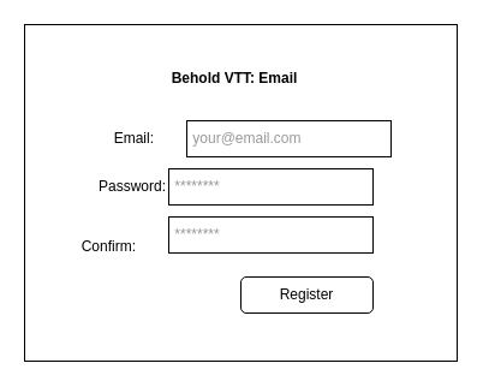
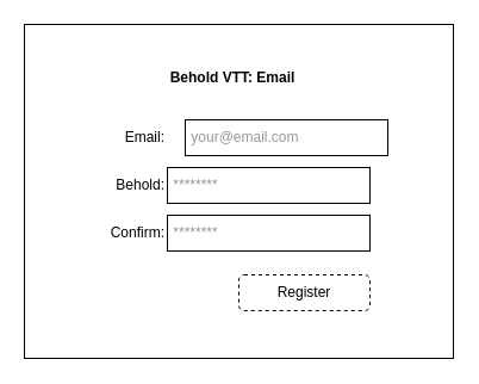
  <mxCell id="0" />
  <mxCell id="1" parent="0" />
  <mxCell id="2" value="" style="rounded=0;whiteSpace=wrap;html=1;" vertex="1" parent="1"><mxGeometry x="20" y="20" width="360" height="280" as="geometry" /></mxCell>
  <mxCell id="3" value="Behold VTT: Email" style="text;html=1;align=center;verticalAlign=middle;whiteSpace=wrap;rounded=0;fontStyle=1" vertex="1" parent="1"><mxGeometry x="70" y="50" width="250" height="30" as="geometry" /></mxCell>
- <mxCell id="4" value="Email:" style="text;html=1;align=right;verticalAlign=middle;whiteSpace=wrap;rounded=0;" vertex="1" parent="1"><mxGeometry x="60" y="100" width="70" height="30" as="geometry" /></mxCell>
+ <mxCell id="4" value="Email:" style="text;html=1;align=right;verticalAlign=middle;whiteSpace=wrap;rounded=0;" vertex="1" parent="1"><mxGeometry x="70" y="100" width="70" height="30" as="geometry" /></mxCell>
  <mxCell id="5" value="&amp;nbsp;your@email.com" style="rounded=0;whiteSpace=wrap;html=1;fontColor=#999999;align=left;" vertex="1" parent="1"><mxGeometry x="155" y="100" width="170" height="30" as="geometry" /></mxCell>
- <mxCell id="6" value="Password:" style="text;html=1;align=right;verticalAlign=middle;whiteSpace=wrap;rounded=0;" vertex="1" parent="1"><mxGeometry x="70" y="140" width="70" height="30" as="geometry" /></mxCell>
+ <mxCell id="6" value="Behold:" style="text;html=1;align=right;verticalAlign=middle;whiteSpace=wrap;rounded=0;" vertex="1" parent="1"><mxGeometry x="70" y="140" width="70" height="30" as="geometry" /></mxCell>
  <mxCell id="7" value="&amp;nbsp;********" style="rounded=0;whiteSpace=wrap;html=1;align=left;fontColor=#999999;" vertex="1" parent="1"><mxGeometry y="140" width="170" height="30" as="geometry" x="140" /></mxCell>
- <mxCell id="8" value="Register" style="rounded=1;whiteSpace=wrap;html=1;" vertex="1" parent="1"><mxGeometry x="200" y="230" width="110" height="30" as="geometry" /></mxCell>
- <mxCell id="9" value="Confirm:" style="text;html=1;align=right;verticalAlign=middle;whiteSpace=wrap;rounded=0;" vertex="1" parent="1"><mxGeometry x="45" y="190" width="70" height="30" as="geometry" /></mxCell>
+ <mxCell id="8" value="Register" style="rounded=1;whiteSpace=wrap;html=1;dashed=1;" vertex="1" parent="1"><mxGeometry x="200" y="230" width="110" height="30" as="geometry" /></mxCell>
+ <mxCell id="9" value="Confirm:" style="text;html=1;align=right;verticalAlign=middle;whiteSpace=wrap;rounded=0;" vertex="1" parent="1"><mxGeometry x="70" y="180" width="70" height="30" as="geometry" /></mxCell>
  <mxCell id="10" value="&amp;nbsp;********" style="rounded=0;whiteSpace=wrap;html=1;align=left;fontColor=#999999;" vertex="1" parent="1"><mxGeometry y="180" width="170" height="30" as="geometry" x="140" /></mxCell>
